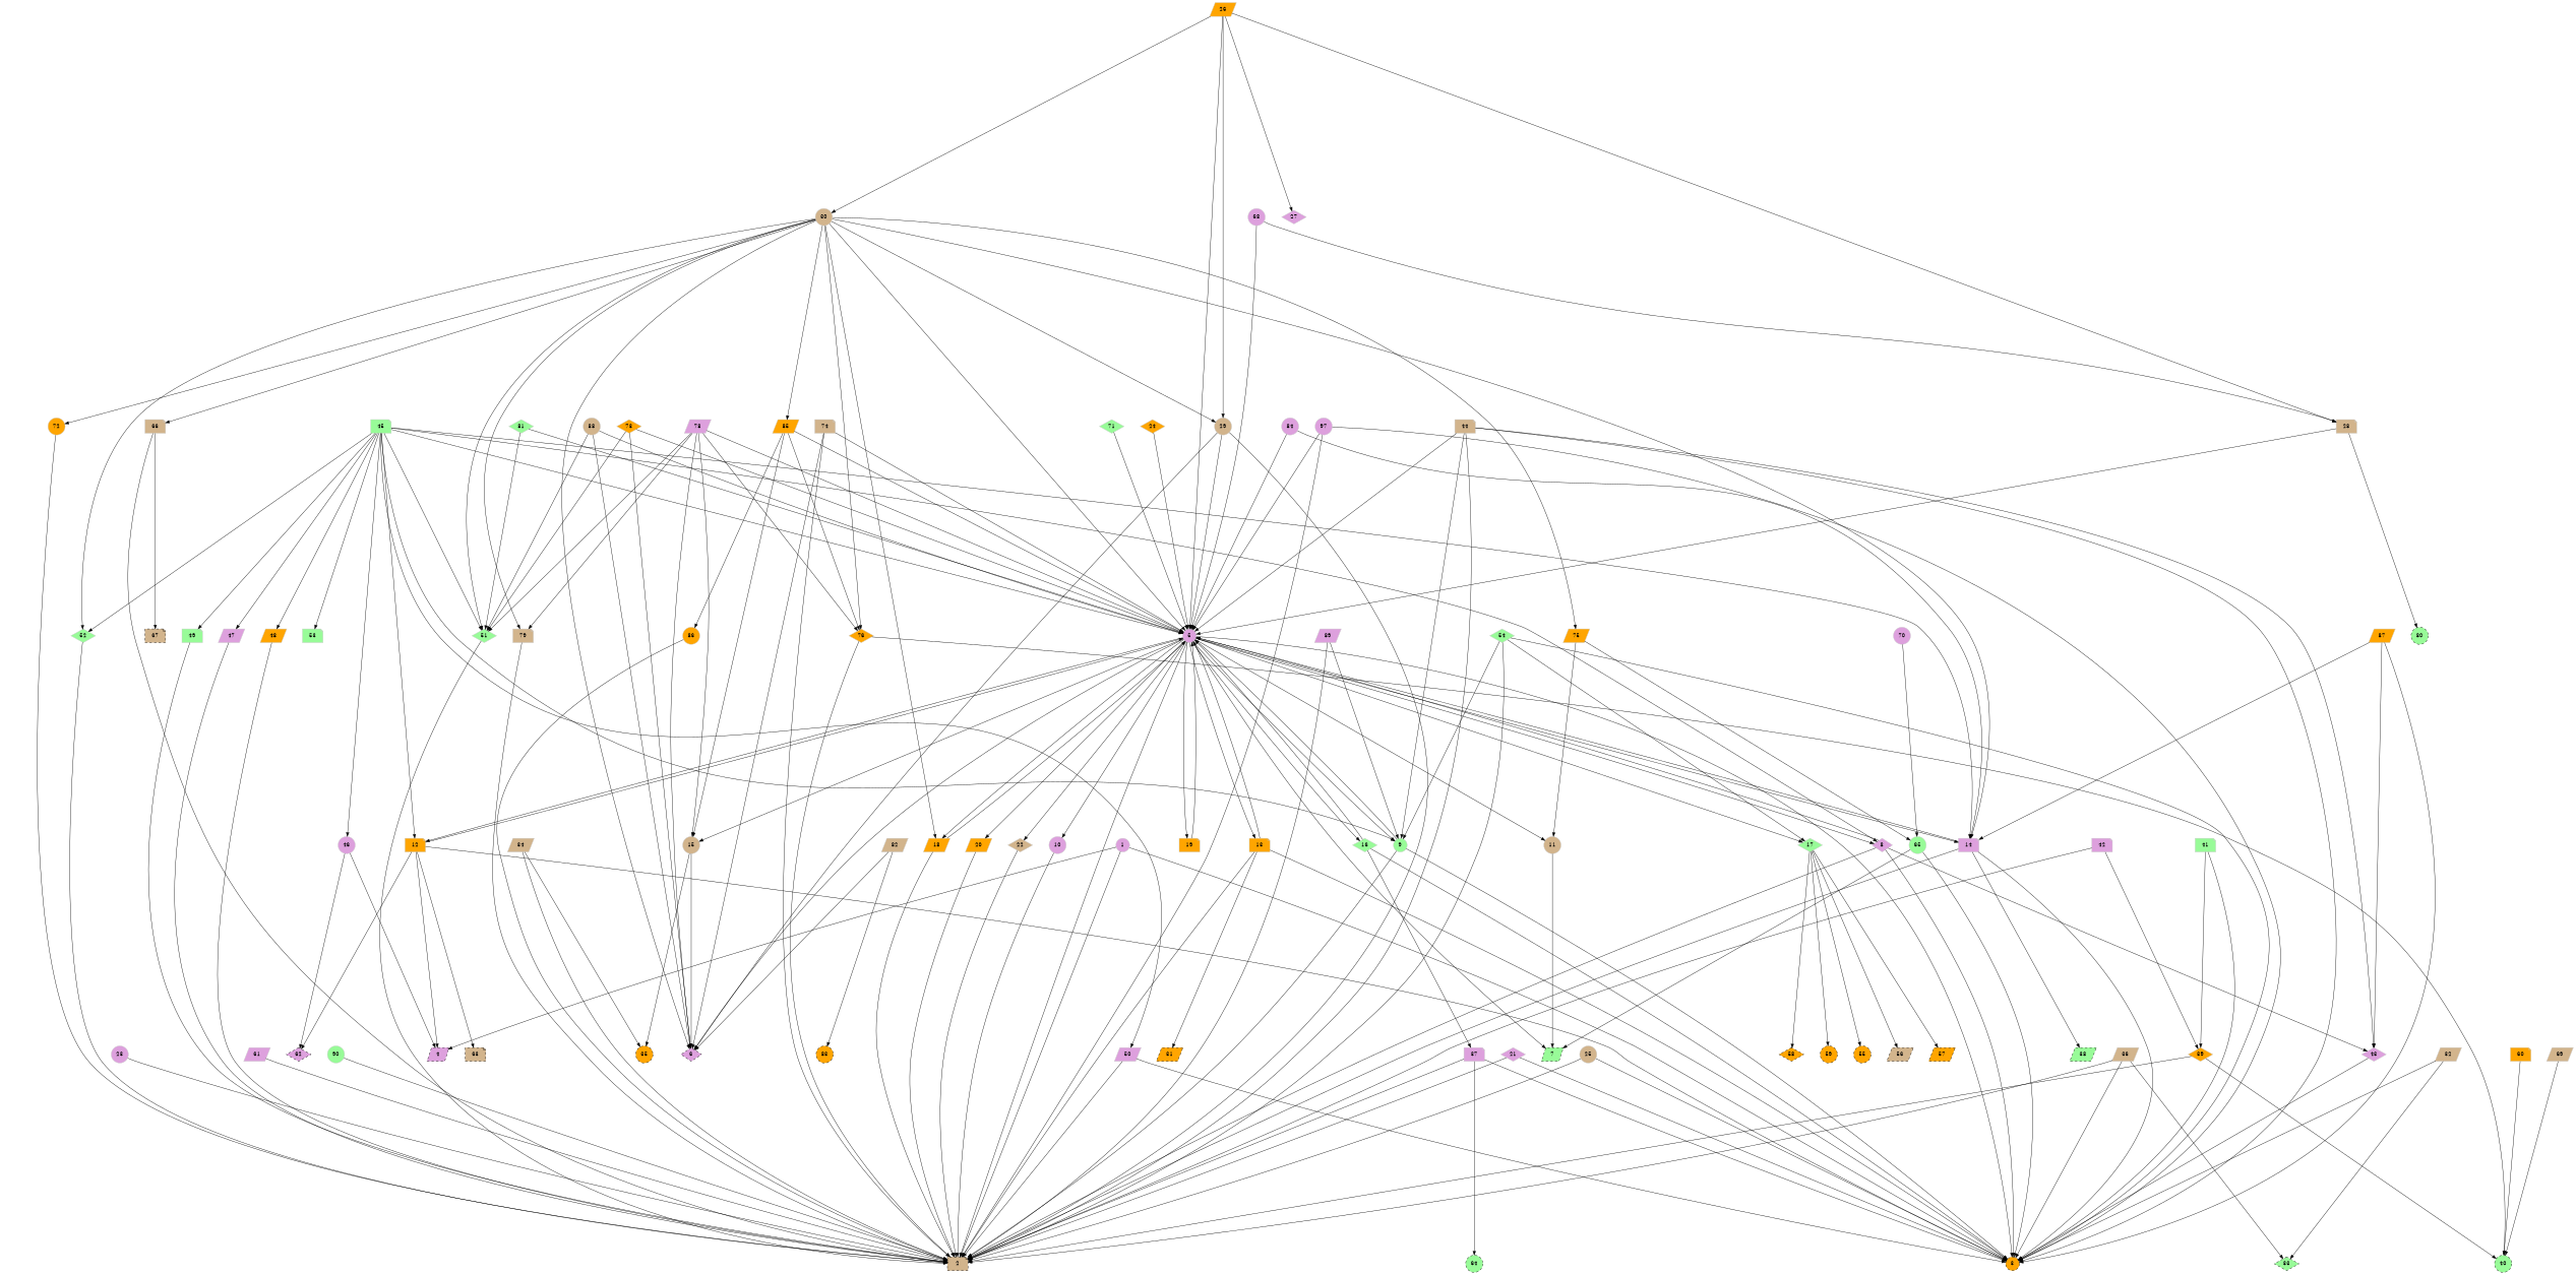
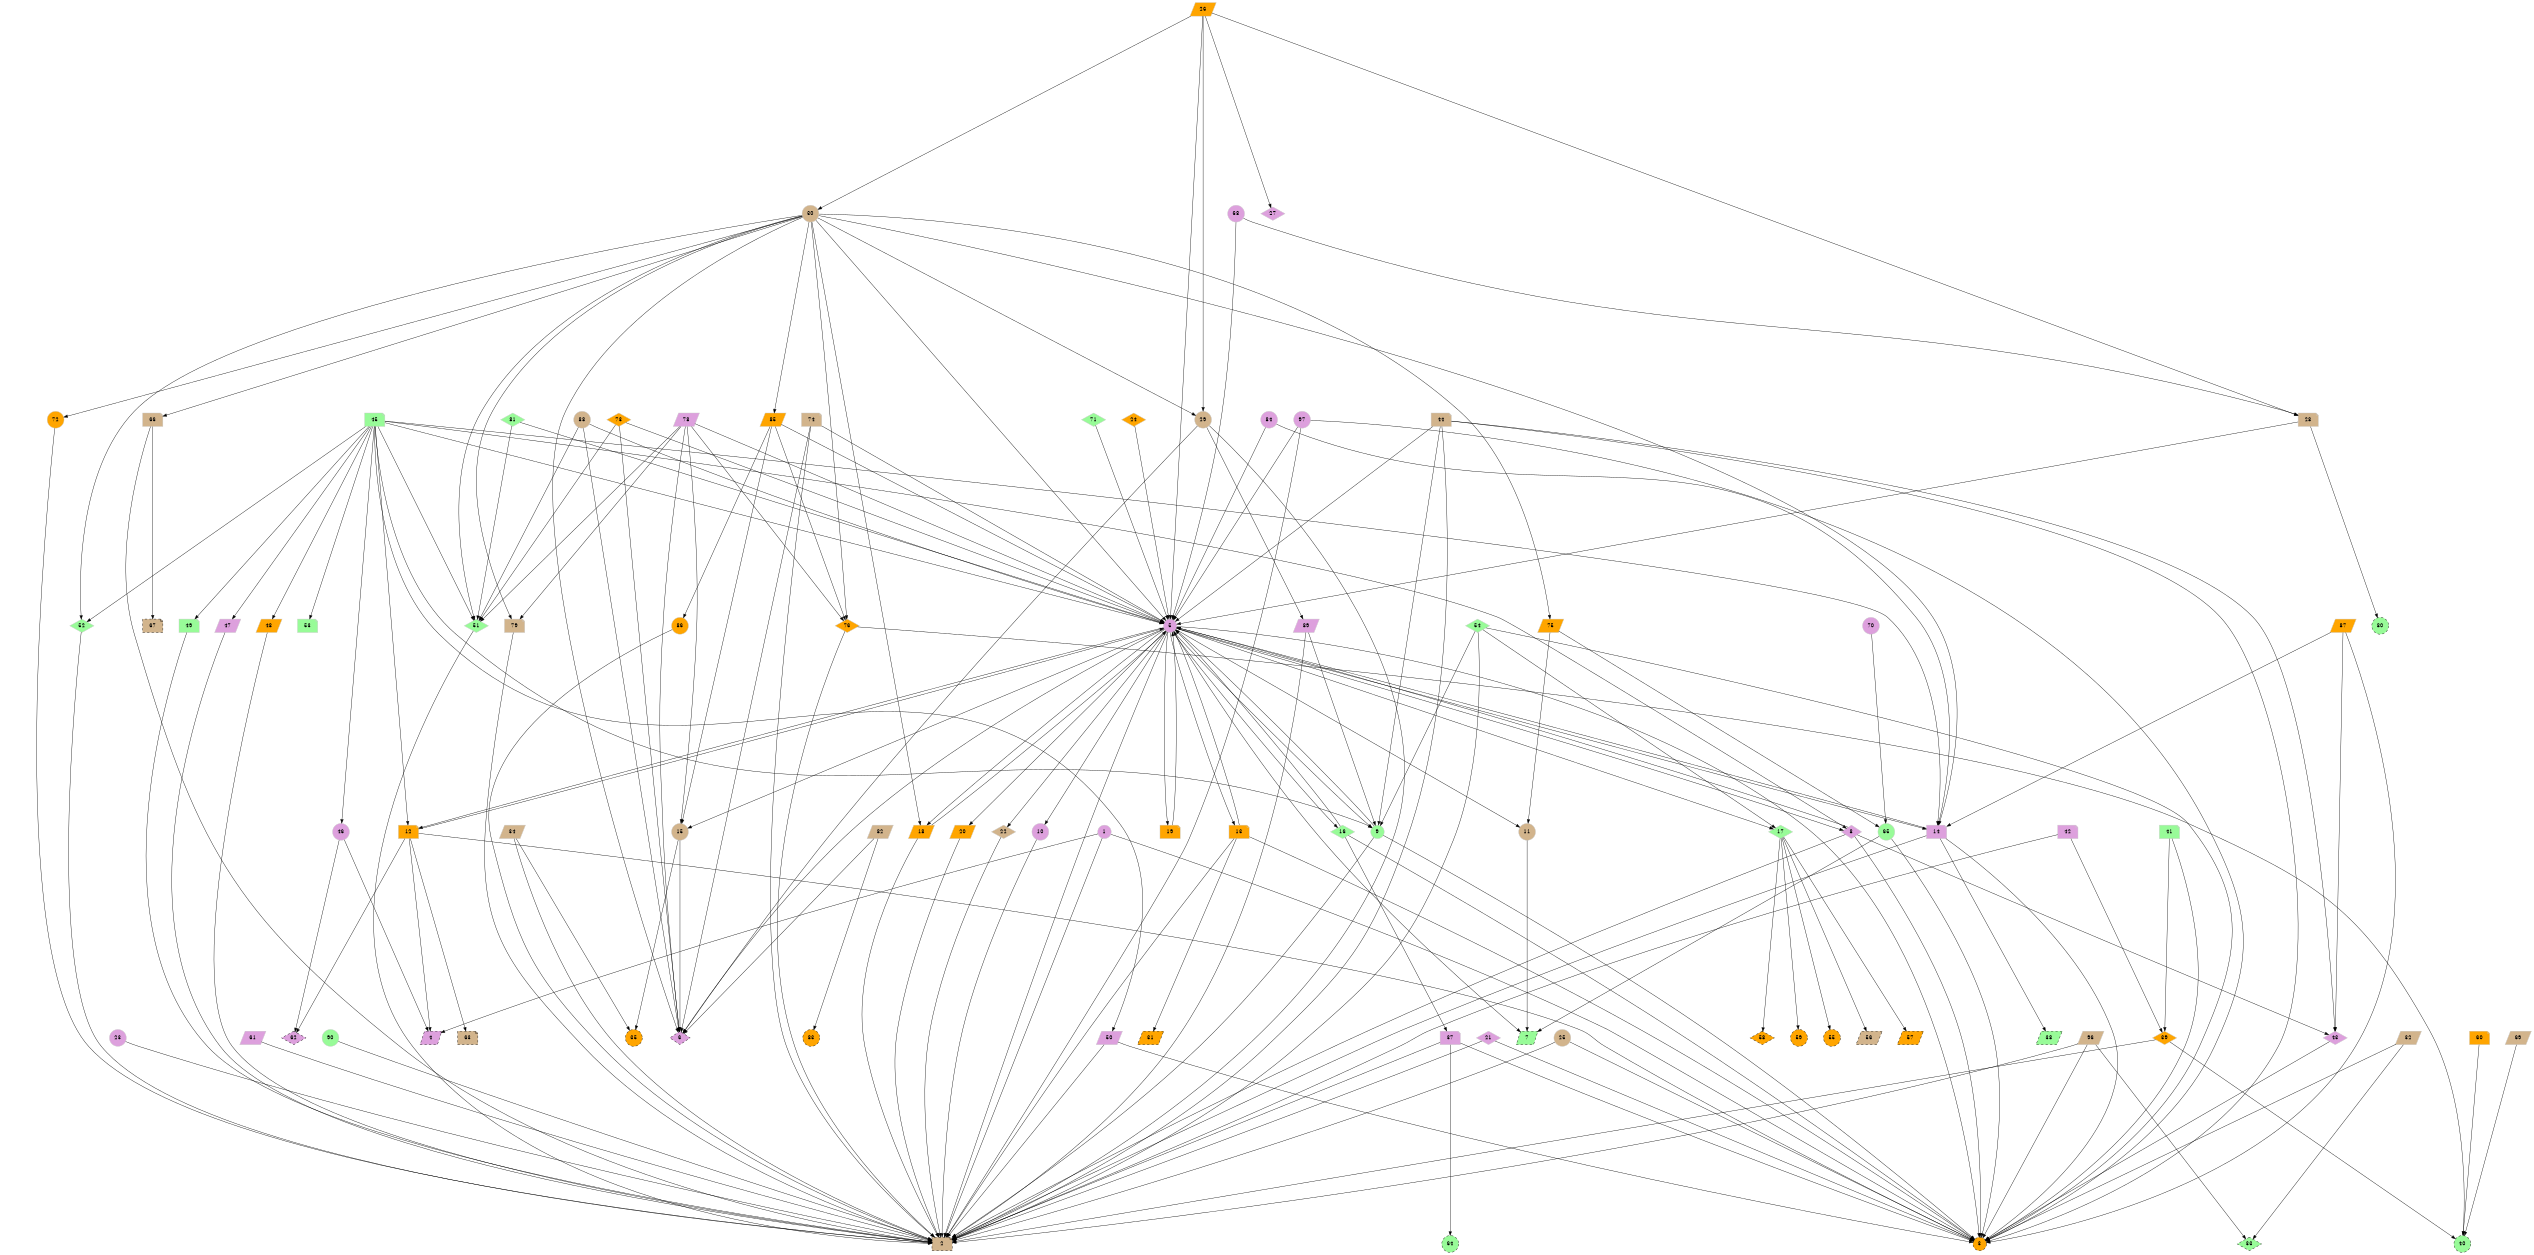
  digraph {
    nodesep=0.6
    ranksep=7
    splines=true
    node [color=grey79 fillcolor=orange shape=circle style=filled]
    1 [fillcolor=plum]
    2 [color=black fillcolor=tan shape=note style="filled,dashed"]
    3 [color=black style="filled,dashed"]
    4 [color=black fillcolor=plum shape=parallelogram style="filled,dashed"]
    5 [fillcolor=plum]
    6 [color=black fillcolor=plum shape=diamond style="filled,dashed"]
    7 [color=black fillcolor=palegreen shape=parallelogram style="filled,dashed"]
    8 [fillcolor=plum shape=diamond]
    9 [fillcolor=palegreen]
    10 [fillcolor=plum]
    11 [fillcolor=tan]
    12 [shape=note]
    13 [shape=note]
    14 [fillcolor=plum shape=note]
    15 [fillcolor=tan]
    16 [fillcolor=palegreen shape=diamond]
    17 [fillcolor=palegreen shape=diamond]
    18 [shape=parallelogram]
    19 [shape=note]
    20 [shape=parallelogram]
    22 [fillcolor=tan shape=diamond]
    43 [fillcolor=plum shape=diamond]
    62 [color=black fillcolor=plum shape=diamond style="filled,dashed"]
    63 [color=black fillcolor=tan shape=note style="filled,dashed"]
    31 [color=black shape=parallelogram style="filled,dashed"]
    38 [color=black fillcolor=palegreen shape=parallelogram style="filled,dashed"]
    35 [color=black style="filled,dashed"]
    37 [fillcolor=plum shape=note]
    55 [color=black style="filled,dashed"]
    56 [color=black fillcolor=tan shape=parallelogram style="filled,dashed"]
    57 [color=black shape=parallelogram style="filled,dashed"]
    58 [color=black shape=diamond style="filled,dashed"]
    59 [color=black style="filled,dashed"]
    21 [fillcolor=plum shape=diamond]
    64 [color=black fillcolor=palegreen style="filled,dashed"]
    23 [fillcolor=plum]
    24 [shape=diamond]
    25 [fillcolor=tan]
    26 [shape=parallelogram]
    27 [fillcolor=plum shape=diamond]
    28 [fillcolor=tan shape=note]
    29 [fillcolor=tan]
    30 [fillcolor=tan]
    80 [color=black fillcolor=palegreen style="filled,dashed"]
    51 [fillcolor=palegreen shape=diamond]
    52 [fillcolor=palegreen shape=diamond]
    66 [fillcolor=tan shape=note]
    72
    75 [shape=parallelogram]
    76 [shape=diamond]
    79 [fillcolor=tan shape=note]
    85 [shape=parallelogram]
    67 [color=black fillcolor=tan shape=note style="filled,dashed"]
    65 [fillcolor=palegreen]
    40 [color=black fillcolor=palegreen style="filled,dashed"]
    86
    32 [fillcolor=tan shape=parallelogram]
    33 [color=black fillcolor=palegreen shape=diamond style="filled,dashed"]
    34 [fillcolor=tan shape=parallelogram]
-   36 [fillcolor=tan shape=parallelogram]
+   36 [fillcolor=tan shape=parallelogram label=96]
    39 [shape=diamond]
    41 [fillcolor=palegreen shape=note]
    42 [fillcolor=plum shape=note]
    44 [fillcolor=tan shape=note]
    45 [fillcolor=palegreen shape=note]
    46 [fillcolor=plum]
    47 [fillcolor=plum shape=parallelogram]
    48 [shape=parallelogram]
    49 [fillcolor=palegreen shape=note]
    50 [fillcolor=plum shape=parallelogram]
    53 [fillcolor=palegreen shape=note]
    54 [fillcolor=palegreen shape=diamond]
    60 [shape=note]
    61 [fillcolor=plum shape=parallelogram]
    68 [fillcolor=plum]
    69 [fillcolor=tan shape=parallelogram]
    70 [fillcolor=plum]
    71 [fillcolor=palegreen shape=diamond]
    73 [shape=diamond]
    74 [fillcolor=tan shape=note]
    n81 [fillcolor=plum label=97]
    78 [fillcolor=plum shape=parallelogram]
    81 [fillcolor=palegreen shape=diamond]
    82 [fillcolor=tan shape=parallelogram]
    83 [color=black style="filled,dashed"]
    84 [fillcolor=plum]
    87 [shape=parallelogram]
    88 [fillcolor=tan]
    89 [fillcolor=plum shape=parallelogram]
    90 [fillcolor=palegreen]
    1 -> 2
    1 -> 3
    1 -> 4
    5 -> 2
    5 -> 3
    5 -> 6
    5 -> 7
    5 -> 8
    5 -> 9
    5 -> 10
    5 -> 11
    5 -> 12
    5 -> 13
    5 -> 14
    5 -> 15
    5 -> 16
    5 -> 17
    5 -> 18
    5 -> 19
    5 -> 20
    5 -> 22
    8 -> 2
    8 -> 3
    8 -> 5
    8 -> 43
    9 -> 2
    9 -> 3
    9 -> 5
    10 -> 2
    11 -> 7
    12 -> 3
    12 -> 4
    12 -> 5
    12 -> 62
    12 -> 63
    13 -> 2
    13 -> 3
    13 -> 5
    13 -> 31
    14 -> 2
    14 -> 3
    14 -> 5
    14 -> 38
    15 -> 6
    15 -> 35
    16 -> 3
    16 -> 5
    16 -> 37
    17 -> 55
    17 -> 56
    17 -> 57
    17 -> 58
    17 -> 59
    18 -> 2
    18 -> 5
    19 -> 5
    20 -> 2
    22 -> 2
    43 -> 3
    37 -> 2
    37 -> 3
    37 -> 64
    21 -> 2
    21 -> 3
    23 -> 2
    24 -> 5
    25 -> 2
    25 -> 3
    26 -> 5
    26 -> 27
    26 -> 28
    26 -> 29
    26 -> 30
    28 -> 5
    28 -> 80
    29 -> 2
-   29 -> 5
+   29 -> 89
    29 -> 6
    30 -> 5
    30 -> 6
    30 -> 14
    30 -> 18
    30 -> 29
    30 -> 51
    30 -> 52
    30 -> 66
    30 -> 72
    30 -> 75
    30 -> 76
    30 -> 79
    30 -> 85
    51 -> 2
    52 -> 2
    66 -> 2
    66 -> 67
    72 -> 2
    75 -> 11
    75 -> 65
    76 -> 2
    76 -> 40
    79 -> 2
    85 -> 5
    85 -> 15
    85 -> 76
    85 -> 86
    65 -> 3
    65 -> 7
    86 -> 2
    32 -> 3
    32 -> 33
    34 -> 2
    34 -> 35
    36 -> 2
    36 -> 3
    36 -> 33
    39 -> 2
    39 -> 40
    41 -> 3
    41 -> 39
    42 -> 2
    42 -> 39
    44 -> 2
    44 -> 3
    44 -> 5
    44 -> 9
    44 -> 43
    45 -> 5
    45 -> 8
    45 -> 9
    45 -> 12
    45 -> 14
    45 -> 51
    45 -> 52
    45 -> 46
    45 -> 47
    45 -> 48
    45 -> 49
    45 -> 50
    45 -> 53
    46 -> 4
    46 -> 62
    47 -> 2
    48 -> 2
    49 -> 2
    50 -> 2
    50 -> 3
    54 -> 2
    54 -> 3
    54 -> 9
    54 -> 17
    60 -> 40
    61 -> 2
    68 -> 5
    68 -> 28
    69 -> 40
    70 -> 65
    71 -> 5
    73 -> 5
    73 -> 6
    73 -> 51
    74 -> 2
    74 -> 5
    74 -> 6
    n81 -> 2
    n81 -> 3
    n81 -> 5
    78 -> 5
    78 -> 6
    78 -> 15
    78 -> 51
    78 -> 76
    78 -> 79
    81 -> 5
    81 -> 51
    82 -> 6
    82 -> 83
    84 -> 5
    84 -> 14
    87 -> 3
    87 -> 14
    87 -> 43
    88 -> 5
    88 -> 6
    88 -> 51
    89 -> 2
    89 -> 9
    90 -> 2
  }
